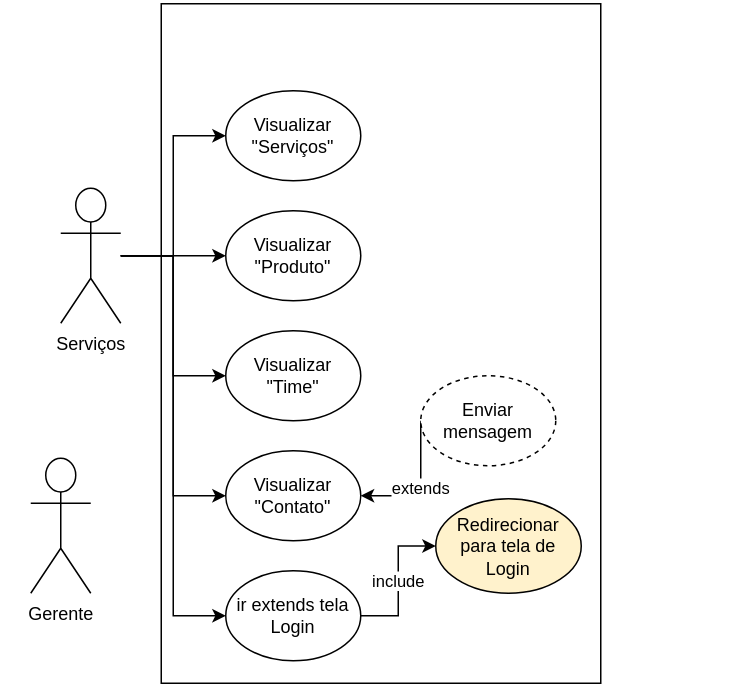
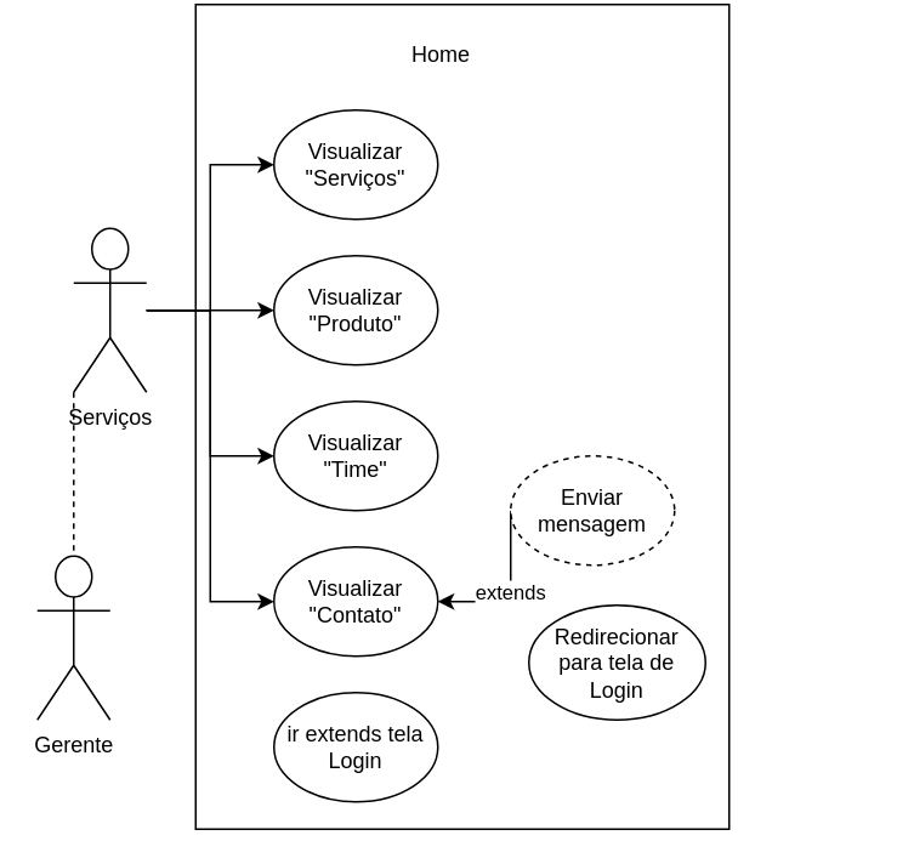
  <mxCell id="0" />
  <mxCell id="1" parent="0" />
  <mxCell id="2" value="" style="rounded=0;whiteSpace=wrap;html=1;rotation=90;" vertex="1" parent="1"><mxGeometry x="27" y="82" width="453" height="293" as="geometry" /></mxCell>
- <mxCell id="3" style="edgeStyle=orthogonalEdgeStyle;rounded=0;orthogonalLoop=1;jettySize=auto;html=1;entryX=0;entryY=0.5;entryDx=0;entryDy=0;" edge="1" parent="1" source="8" target="14"><mxGeometry relative="1" as="geometry" /></mxCell>
  <mxCell id="4" style="edgeStyle=orthogonalEdgeStyle;rounded=0;orthogonalLoop=1;jettySize=auto;html=1;entryX=0;entryY=0.5;entryDx=0;entryDy=0;" edge="1" parent="1" source="8" target="12"><mxGeometry relative="1" as="geometry" /></mxCell>
  <mxCell id="5" style="edgeStyle=orthogonalEdgeStyle;rounded=0;orthogonalLoop=1;jettySize=auto;html=1;entryX=0;entryY=0.5;entryDx=0;entryDy=0;" edge="1" parent="1" source="8" target="11"><mxGeometry relative="1" as="geometry" /></mxCell>
  <mxCell id="6" style="edgeStyle=orthogonalEdgeStyle;rounded=0;orthogonalLoop=1;jettySize=auto;html=1;entryX=0;entryY=0.5;entryDx=0;entryDy=0;" edge="1" parent="1" source="8" target="10"><mxGeometry relative="1" as="geometry" /></mxCell>
  <mxCell id="7" style="edgeStyle=orthogonalEdgeStyle;rounded=0;orthogonalLoop=1;jettySize=auto;html=1;entryX=0;entryY=0.5;entryDx=0;entryDy=0;" edge="1" parent="1" source="8" target="9"><mxGeometry relative="1" as="geometry" /></mxCell>
  <mxCell id="8" value="Serviços" style="shape=umlActor;verticalLabelPosition=bottom;labelBackgroundColor=#ffffff;verticalAlign=top;html=1;outlineConnect=0;" vertex="1" parent="1"><mxGeometry x="40" y="125" width="40" height="90" as="geometry" /></mxCell>
  <mxCell id="9" value="Visualizar &quot;Serviços&quot;" style="ellipse;whiteSpace=wrap;html=1;" vertex="1" parent="1"><mxGeometry x="150" y="60" width="90" height="60" as="geometry" /></mxCell>
  <mxCell id="10" value="&lt;span style=&quot;white-space: normal&quot;&gt;Visualizar &quot;Produto&quot;&lt;/span&gt;" style="ellipse;whiteSpace=wrap;html=1;" vertex="1" parent="1"><mxGeometry x="150" y="140" width="90" height="60" as="geometry" /></mxCell>
  <mxCell id="11" value="&lt;span style=&quot;white-space: normal&quot;&gt;Visualizar &quot;Time&quot;&lt;/span&gt;" style="ellipse;whiteSpace=wrap;html=1;" vertex="1" parent="1"><mxGeometry x="150" y="220" width="90" height="60" as="geometry" /></mxCell>
  <mxCell id="12" value="&lt;span style=&quot;white-space: normal&quot;&gt;Visualizar &quot;Contato&quot;&lt;/span&gt;" style="ellipse;whiteSpace=wrap;html=1;" vertex="1" parent="1"><mxGeometry x="150" y="300" width="90" height="60" as="geometry" /></mxCell>
- <mxCell id="13" value="include" style="edgeStyle=orthogonalEdgeStyle;rounded=0;orthogonalLoop=1;jettySize=auto;html=1;" edge="1" parent="1" source="14" target="20"><mxGeometry relative="1" as="geometry" /></mxCell>
  <mxCell id="14" value="&lt;span style=&quot;white-space: normal&quot;&gt;ir extends tela Login&lt;/span&gt;" style="ellipse;whiteSpace=wrap;html=1;" vertex="1" parent="1"><mxGeometry x="150" y="380" width="90" height="60" as="geometry" /></mxCell>
+ <mxCell id="15" value="Home" style="text;html=1;strokeColor=none;fillColor=none;align=center;verticalAlign=middle;whiteSpace=wrap;rounded=0;" vertex="1" parent="1"><mxGeometry x="221.5" y="20" width="40" height="20" as="geometry" /></mxCell>
  <mxCell id="16" value="extends" style="edgeStyle=orthogonalEdgeStyle;rounded=0;orthogonalLoop=1;jettySize=auto;html=1;entryX=1;entryY=0.5;entryDx=0;entryDy=0;" edge="1" parent="1" source="17" target="12"><mxGeometry relative="1" as="geometry"><Array as="points"><mxPoint x="280" y="330" /></Array></mxGeometry></mxCell>
  <mxCell id="17" value="Enviar mensagem" style="ellipse;whiteSpace=wrap;html=1;dashed=1;" vertex="1" parent="1"><mxGeometry x="280" y="250" width="90" height="60" as="geometry" /></mxCell>
  <mxCell id="18" value="Gerente" style="shape=umlActor;verticalLabelPosition=bottom;labelBackgroundColor=#ffffff;verticalAlign=top;html=1;outlineConnect=0;" vertex="1" parent="1"><mxGeometry x="20" y="305" width="40" height="90" as="geometry" /></mxCell>
- <mxCell id="20" value="Redirecionar para tela de Login" style="ellipse;whiteSpace=wrap;html=1;fillColor=#fff2cc;" vertex="1" parent="1"><mxGeometry x="290" y="332" width="97" height="63" as="geometry" /></mxCell>
+ <mxCell id="19" value="" style="endArrow=none;dashed=1;html=1;entryX=0.5;entryY=0;entryDx=0;entryDy=0;entryPerimeter=0;exitX=0;exitY=1;exitDx=0;exitDy=0;exitPerimeter=0;" edge="1" parent="1" source="8" target="18"><mxGeometry width="50" height="50" relative="1" as="geometry"><mxPoint x="40" y="530" as="sourcePoint" /><mxPoint x="90" y="480" as="targetPoint" /></mxGeometry></mxCell>
+ <mxCell id="20" value="Redirecionar para tela de Login" style="ellipse;whiteSpace=wrap;html=1;" vertex="1" parent="1"><mxGeometry x="290" y="332" width="97" height="63" as="geometry" /></mxCell>
